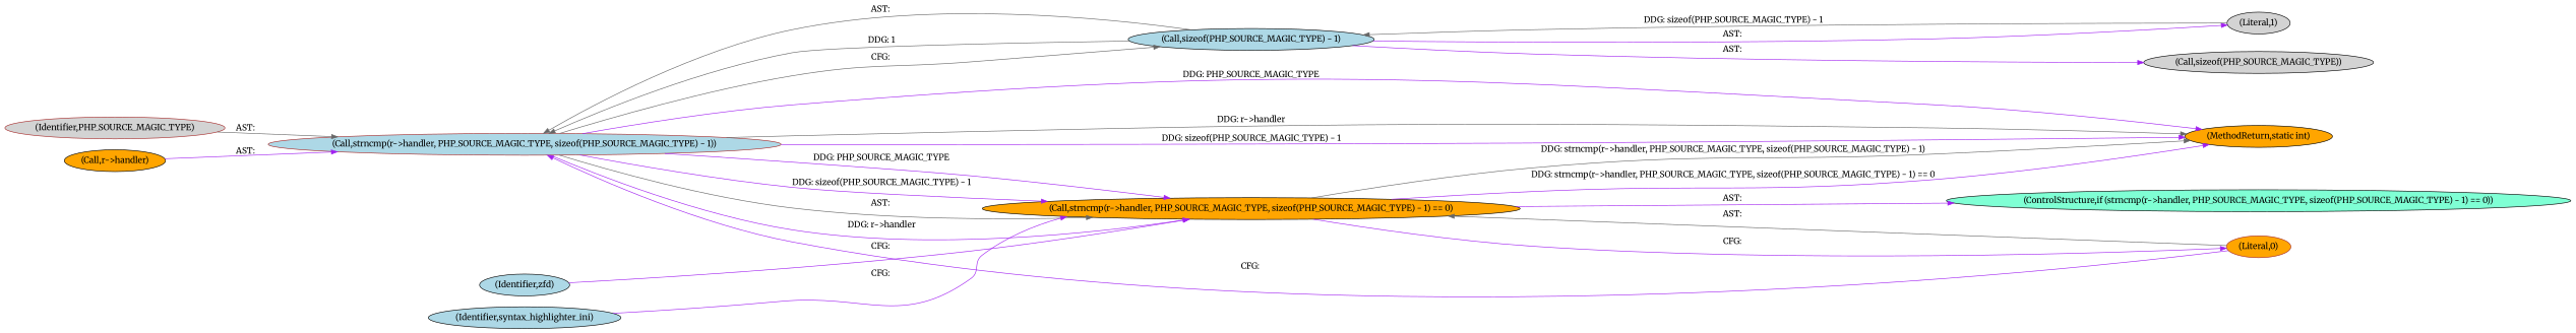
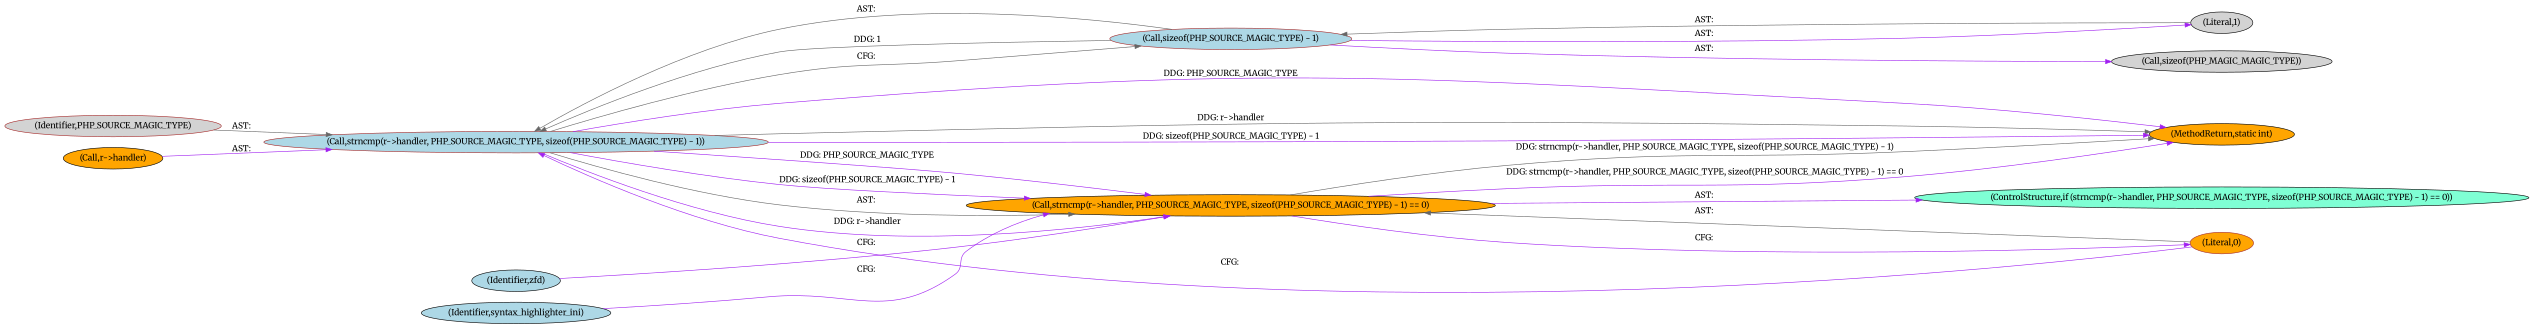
  digraph {
    fontname=Merriweather
    rankdir=LR
    node [color=black fillcolor=lightblue fontname=Merriweather style=filled]
    edge [color=purple fontname=Merriweather]
    n1 [color=brown label="(Call,strncmp(r->handler, PHP_SOURCE_MAGIC_TYPE, sizeof(PHP_SOURCE_MAGIC_TYPE) - 1))"]
-   n2 [label="(Call,sizeof(PHP_SOURCE_MAGIC_TYPE) - 1)"]
+   n2 [color=brown label="(Call,sizeof(PHP_SOURCE_MAGIC_TYPE) - 1)"]
    n3 [fillcolor=orange label="(Call,strncmp(r->handler, PHP_SOURCE_MAGIC_TYPE, sizeof(PHP_SOURCE_MAGIC_TYPE) - 1) == 0)"]
    n4 [fillcolor=orange label="(MethodReturn,static int)"]
    n5 [fillcolor=lightgrey label="(Literal,1)"]
-   n6 [fillcolor=lightgrey label="(Call,sizeof(PHP_SOURCE_MAGIC_TYPE))"]
+   n6 [fillcolor=lightgrey label="(Call,sizeof(PHP_MAGIC_MAGIC_TYPE))"]
    n7 [fillcolor=aquamarine label="(ControlStructure,if (strncmp(r->handler, PHP_SOURCE_MAGIC_TYPE, sizeof(PHP_SOURCE_MAGIC_TYPE) - 1) == 0))"]
    n8 [color=brown fillcolor=orange label="(Literal,0)"]
    n9 [label="(Identifier,zfd)"]
    n10 [color=brown fillcolor=lightgrey label="(Identifier,PHP_SOURCE_MAGIC_TYPE)"]
    n11 [fillcolor=orange label="(Call,r->handler)"]
    n12 [label="(Identifier,syntax_highlighter_ini)"]
    n1 -> n2 [color=gray40 label="CFG: "]
    n1 -> n3 [color=gray40 label="AST: "]
    n1 -> n3 [label="DDG: r->handler"]
    n1 -> n3 [label="DDG: PHP_SOURCE_MAGIC_TYPE"]
    n1 -> n3 [label="DDG: sizeof(PHP_SOURCE_MAGIC_TYPE) - 1"]
    n1 -> n4 [label="DDG: PHP_SOURCE_MAGIC_TYPE"]
    n1 -> n4 [color=gray40 label="DDG: r->handler"]
    n1 -> n4 [label="DDG: sizeof(PHP_SOURCE_MAGIC_TYPE) - 1"]
    n2 -> n1 [color=gray40 label="AST: "]
    n2 -> n1 [color=gray40 label="DDG: 1"]
    n2 -> n5 [label="AST: "]
    n2 -> n6 [label="AST: "]
    n3 -> n4 [color=gray40 label="DDG: strncmp(r->handler, PHP_SOURCE_MAGIC_TYPE, sizeof(PHP_SOURCE_MAGIC_TYPE) - 1)"]
    n3 -> n4 [label="DDG: strncmp(r->handler, PHP_SOURCE_MAGIC_TYPE, sizeof(PHP_SOURCE_MAGIC_TYPE) - 1) == 0"]
    n3 -> n7 [label="AST: "]
    n3 -> n8 [label="CFG: "]
-   n5 -> n2 [color=gray40 label="DDG: sizeof(PHP_SOURCE_MAGIC_TYPE) - 1"]
+   n5 -> n2 [color=gray40 label="AST: "]
    n8 -> n1 [label="CFG: "]
    n8 -> n3 [color=gray40 label="AST: "]
    n9 -> n3 [label="CFG: "]
    n10 -> n1 [color=gray40 label="AST: "]
    n11 -> n1 [label="AST: "]
    n12 -> n3 [label="CFG: "]
  }
